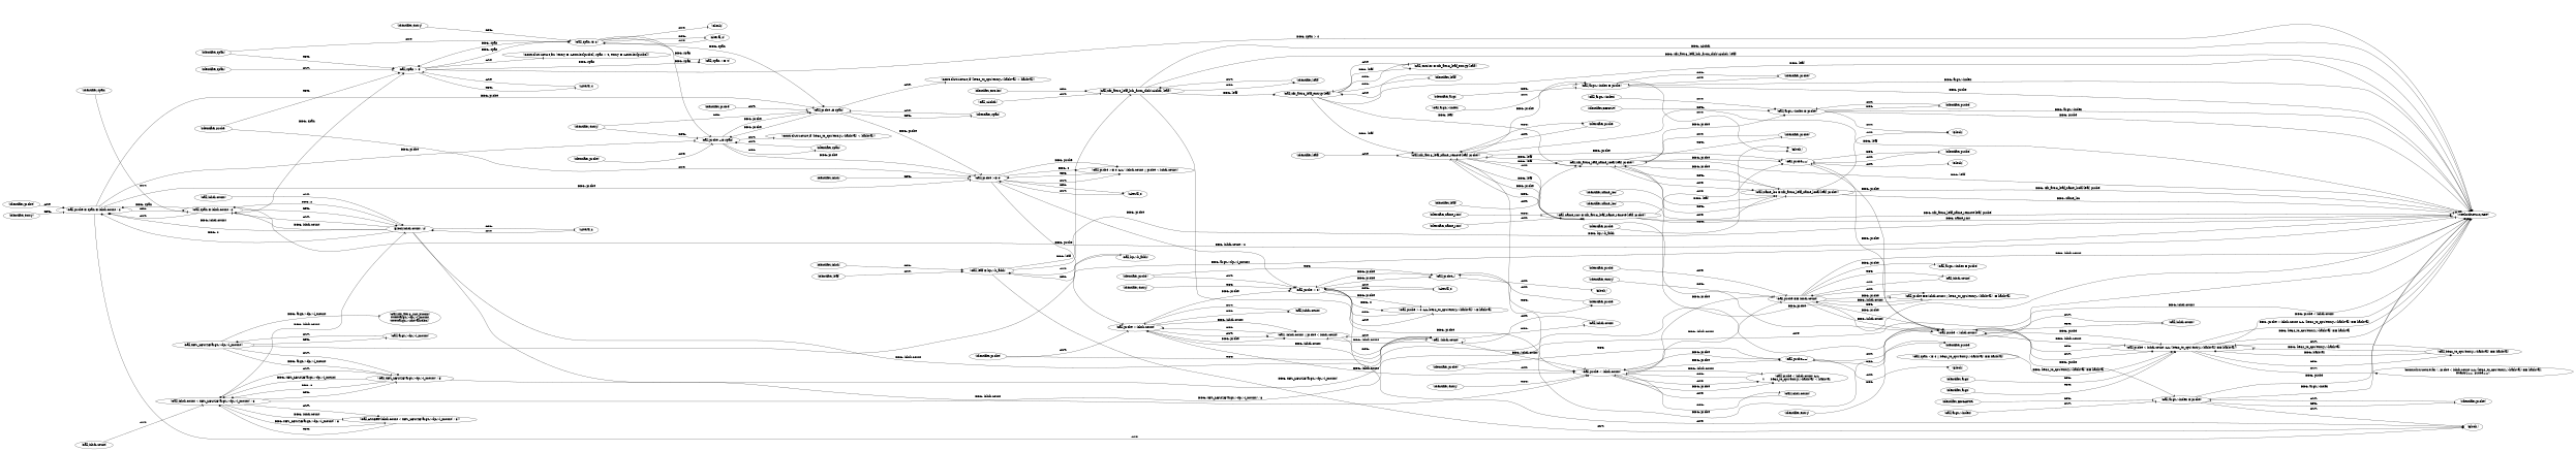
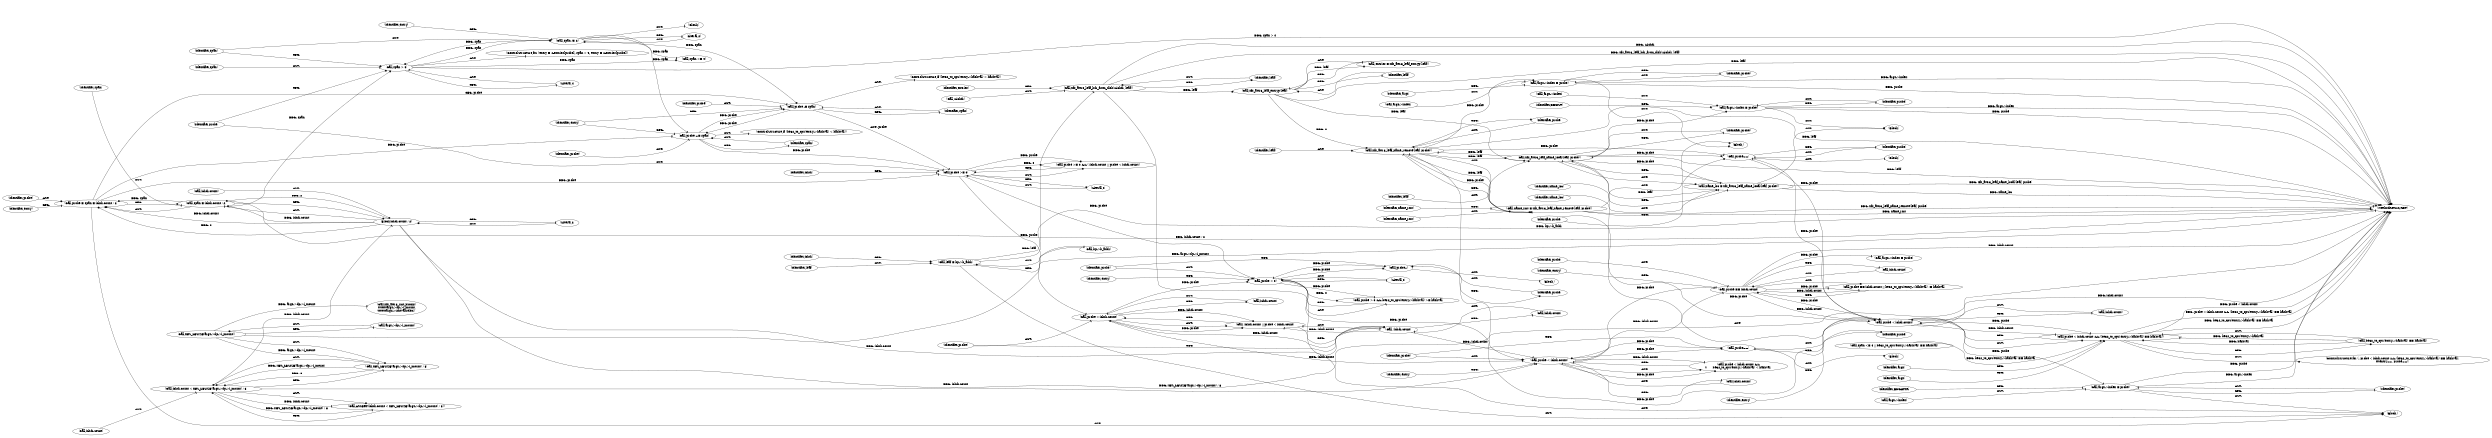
  digraph {
    rankdir=LR
    edge [arrowhead=tee]
    n1 [label="(Call,xfs_attr3_leaf_name_remote(leaf, probe))"]
    n2 [label="(Call,xfs_attr3_leaf_name_local(leaf, probe))"]
    n3 [label="(Call,probe++)"]
    n4 [label="(Call,name_rmt = xfs_attr3_leaf_name_remote(leaf, probe))"]
    n5 [label="(Call,args->index = probe)"]
    n6 [label="(Identifier,probe)"]
    n7 [label="(MethodReturn,RET)"]
    n8 [label="(Call,name_loc = xfs_attr3_leaf_name_local(leaf, probe))"]
    n9 [label="(Call,args->index = probe)"]
    n10 [label="(Identifier,probe)"]
    n11 [label="(Call,probe < ichdr.count)"]
    n12 [label="(Identifier,probe)"]
    n13 [label="(Block,)"]
    n14 [label="(Block,)"]
    n15 [label="(Identifier,probe)"]
    n16 [label="(Call,xfs_attr3_leaf_entryp(leaf))"]
    n17 [label="(Call,entries = xfs_attr3_leaf_entryp(leaf))"]
    n18 [label="(Identifier,leaf)"]
    n19 [label="(Call,xfs_attr3_leaf_hdr_from_disk(&ichdr, leaf))"]
    n20 [label="(Block,)"]
    n21 [label="(Identifier,leaf)"]
    n22 [label="(Call,leaf = bp->b_addr)"]
    n23 [label="(Call,bp->b_addr)"]
    n24 [label="(Block,)"]
    n25 [label="(Identifier,probe)"]
    n26 [label="(Call,probe < ichdr.count && (be32_to_cpu(entry->hashval) == hashval))"]
    n27 [label="(Call,args->index = probe)"]
    n28 [label="(Call,ichdr.count)"]
    n29 [label="(Call,be32_to_cpu(entry->hashval) == hashval)"]
    n30 [label="(ControlStructure,for (; probe < ichdr.count && (be32_to_cpu(entry->hashval) == hashval);\n\t\t\tentry++, probe++))"]
    n31 [label="(Identifier,probe)"]
    n32 [label="(Call,probe == ichdr.count)"]
    n33 [label="(Call,probe == ichdr.count || be32_to_cpu(entry->hashval) != hashval)"]
    n34 [label="(Call,args->index = probe)"]
    n35 [label="(Call,ichdr.count)"]
    n36 [label="(Call,probe < ichdr.count)"]
    n37 [label="(Call,probe++)"]
    n38 [label="(Call,ichdr.count)"]
    n39 [label="(Call,probe < ichdr.count &&\n\t       be32_to_cpu(entry->hashval) < hashval)"]
    n40 [label="(Identifier,probe)"]
    n41 [label="(Block,)"]
    n42 [label="(Call,probe > 0)"]
    n43 [label="(Call,probe--)"]
    n44 [label="(Call,probe > 0 && be32_to_cpu(entry->hashval) >= hashval)"]
    n45 [label="(Literal,0)"]
    n46 [label="(Identifier,probe)"]
    n47 [label="(Block,)"]
    n48 [label="(Call,probe < ichdr.count)"]
    n49 [label="(Call,!ichdr.count || probe < ichdr.count)"]
    n50 [label="(Call,ichdr.count)"]
    n51 [label="(Call,!ichdr.count)"]
    n52 [label="(Call,probe >= 0)"]
    n53 [label="(Literal,0)"]
    n54 [label="(Call,probe >= 0 && (!ichdr.count || probe < ichdr.count))"]
    n55 [label="(Call,probe += span)"]
    n56 [label="(Call,probe -= span)"]
    n57 [label="(ControlStructure,if (be32_to_cpu(entry->hashval) < hashval))"]
    n58 [label="(Identifier,span)"]
    n59 [label="(Identifier,span)"]
    n60 [label="(ControlStructure,if (be32_to_cpu(entry->hashval) > hashval))"]
    n61 [label="(Call,span /= 2)"]
    n62 [label="(Call,span > 4)"]
    n63 [label="(Block,)"]
    n64 [label="(Literal,2)"]
    n65 [label="(Call,span <= 4)"]
    n66 [label="(Literal,4)"]
    n67 [label="(ControlStructure,for (entry = &entries[probe]; span > 4; entry = &entries[probe]))"]
    n68 [label="(Call,span = ichdr.count / 2)"]
    n69 [label="(Block,ichdr.count / 2)"]
    n70 [label="(Call,probe = span = ichdr.count / 2)"]
    n71 [label="(Literal,2)"]
    n72 [label="(Call,ichdr.count)"]
    n73 [label="(Call,ichdr.count < XFS_LBSIZE(args->dp->i_mount) / 8)"]
    n74 [label="(Call,XFS_LBSIZE(args->dp->i_mount) / 8)"]
    n75 [label="(Call,ASSERT(ichdr.count < XFS_LBSIZE(args->dp->i_mount) / 8))"]
    n76 [label="(Call,XFS_LBSIZE(args->dp->i_mount))"]
    n77 [label="(Call,args->dp->i_mount)"]
    n78 [label="(Call,xfs_attr3_rmt_blocks(\n \t\t\t\t\t\t\targs->dp->i_mount,\n\t\t\t\t\t\t\targs->rmtvaluelen))"]
    n79 [label="(Identifier,probe)"]
    n80 [label="(Identifier,probe)"]
    n81 [label="(Identifier,entry)"]
    n82 [label="(Identifier,span)"]
    n83 [label="(Identifier,probe)"]
    n84 [label="(Identifier,probe)"]
    n85 [label="(Identifier,ENOATTR)"]
    n86 [label="(Identifier,EEXIST)"]
    n87 [label="(Identifier,ichdr)"]
    n88 [label="(Identifier,name_loc)"]
    n89 [label="(Identifier,name_rmt)"]
    n90 [label="(Identifier,leaf)"]
    n91 [label="(Call,span <= 4 || be32_to_cpu(entry->hashval) == hashval)"]
    n92 [label="(Identifier,args)"]
    n93 [label="(Identifier,entry)"]
    n94 [label="(Identifier,args)"]
    n95 [label="(Identifier,entries)"]
    n96 [label="(Identifier,entry)"]
    n97 [label="(Identifier,leaf)"]
    n98 [label="(Identifier,entry)"]
    n99 [label="(Identifier,probe)"]
    n100 [label="(Identifier,probe)"]
    n101 [label="(Call,&ichdr)"]
    n102 [label="(Identifier,span)"]
    n103 [label="(Call,args->index)"]
    n104 [label="(Identifier,args)"]
    n105 [label="(Identifier,name_loc)"]
    n106 [label="(Identifier,leaf)"]
    n107 [label="(Identifier,entry)"]
    n108 [label="(Call,args->index)"]
    n109 [label="(Call,ichdr.count)"]
    n110 [label="(Identifier,span)"]
    n111 [label="(Identifier,entry)"]
    n112 [label="(Identifier,probe)"]
    n113 [label="(Identifier,probe)"]
    n114 [label="(Identifier,probe)"]
    n115 [label="(Identifier,name_rmt)"]
    n116 [label="(Call,args->index)"]
    n117 [label="(Call,ichdr.count)"]
    n118 [label="(Identifier,entry)"]
    n119 [label="(Identifier,ichdr)"]
    n1 -> n2 [arrowhead=dot label="DDG: leaf"]
    n1 -> n3 [label="DDG: probe"]
    n1 -> n4 [label="AST: "]
    n1 -> n4 [arrowhead=dot label="DDG: leaf"]
    n1 -> n4 [arrowhead=dot label="DDG: probe"]
    n1 -> n5 [arrowhead=dot label="DDG: probe"]
    n1 -> n6 [arrowhead=dot label="CFG: "]
    n1 -> n7 [arrowhead=dot label="DDG: leaf"]
    n2 -> n1 [label="DDG: leaf"]
    n2 -> n3 [arrowhead=dot label="DDG: probe"]
    n2 -> n7 [arrowhead=dot label="DDG: leaf"]
    n2 -> n8 [arrowhead=dot label="AST: "]
    n2 -> n8 [arrowhead=dot label="DDG: leaf"]
    n2 -> n8 [label="DDG: probe"]
    n2 -> n9 [arrowhead=dot label="DDG: probe"]
    n2 -> n10 [label="CFG: "]
    n3 -> n11 [arrowhead=dot label="DDG: probe"]
    n3 -> n12 [label="CFG: "]
    n3 -> n13 [label="AST: "]
    n4 -> n1 [label="CFG: "]
    n4 -> n7 [label="DDG: xfs_attr3_leaf_name_remote(leaf, probe)"]
    n4 -> n7 [label="DDG: name_rmt"]
    n4 -> n14 [arrowhead=dot label="AST: "]
    n5 -> n7 [label="DDG: args->index"]
    n5 -> n7 [label="DDG: probe"]
    n5 -> n14 [arrowhead=dot label="AST: "]
    n5 -> n15 [label="CFG: "]
    n6 -> n1 [arrowhead=dot label="AST: "]
    n8 -> n2 [label="CFG: "]
    n8 -> n7 [label="DDG: name_loc"]
    n8 -> n7 [arrowhead=dot label="DDG: xfs_attr3_leaf_name_local(leaf, probe)"]
    n8 -> n24 [arrowhead=dot label="AST: "]
    n9 -> n7 [label="DDG: args->index"]
    n9 -> n7 [label="DDG: probe"]
    n9 -> n24 [label="AST: "]
    n9 -> n25 [label="CFG: "]
    n10 -> n2 [label="AST: "]
    n11 -> n1 [label="DDG: probe"]
    n11 -> n2 [arrowhead=dot label="DDG: probe"]
    n11 -> n3 [label="DDG: probe"]
    n11 -> n7 [label="DDG: ichdr.count"]
    n11 -> n26 [arrowhead=dot label="AST: "]
    n11 -> n26 [label="DDG: probe"]
    n11 -> n26 [label="DDG: ichdr.count"]
    n11 -> n27 [label="DDG: probe"]
    n11 -> n28 [label="CFG: "]
    n12 -> n3 [label="AST: "]
    n15 -> n5 [label="AST: "]
-   n16 -> n1 [arrowhead=dot label="DDG: leaf"]
+   n16 -> n1 [arrowhead=dot label="DDG: 0"]
    n16 -> n2 [arrowhead=dot label="DDG: leaf"]
    n16 -> n7 [label="DDG: leaf"]
    n16 -> n17 [label="AST: "]
    n16 -> n17 [arrowhead=dot label="DDG: leaf"]
    n16 -> n18 [label="CFG: "]
    n17 -> n16 [label="CFG: "]
    n18 -> n16 [arrowhead=dot label="AST: "]
    n19 -> n7 [label="DDG: &ichdr"]
    n19 -> n7 [arrowhead=dot label="DDG: xfs_attr3_leaf_hdr_from_disk(&ichdr, leaf)"]
    n19 -> n16 [arrowhead=dot label="DDG: leaf"]
    n19 -> n20 [arrowhead=dot label="AST: "]
    n19 -> n21 [arrowhead=dot label="CFG: "]
    n21 -> n19 [arrowhead=dot label="AST: "]
    n22 -> n7 [label="DDG: bp->b_addr"]
    n22 -> n19 [label="DDG: leaf"]
    n22 -> n20 [label="AST: "]
    n22 -> n23 [label="CFG: "]
    n23 -> n22 [arrowhead=dot label="AST: "]
    n25 -> n9 [label="AST: "]
    n26 -> n7 [arrowhead=dot label="DDG: probe < ichdr.count && (be32_to_cpu(entry->hashval) == hashval)"]
    n26 -> n7 [label="DDG: be32_to_cpu(entry->hashval) == hashval"]
    n26 -> n7 [arrowhead=dot label="DDG: probe < ichdr.count"]
    n26 -> n11 [arrowhead=dot label="CFG: "]
    n26 -> n29 [arrowhead=dot label="CFG: "]
    n26 -> n30 [arrowhead=dot label="AST: "]
    n27 -> n7 [label="DDG: probe"]
    n27 -> n7 [label="DDG: args->index"]
    n27 -> n20 [label="AST: "]
    n27 -> n31 [label="CFG: "]
    n28 -> n11 [arrowhead=dot label="AST: "]
    n29 -> n26 [label="AST: "]
    n29 -> n26 [label="DDG: be32_to_cpu(entry->hashval)"]
    n29 -> n26 [arrowhead=dot label="DDG: hashval"]
    n31 -> n27 [label="AST: "]
    n32 -> n7 [arrowhead=dot label="DDG: ichdr.count"]
    n32 -> n11 [label="DDG: probe"]
    n32 -> n11 [arrowhead=dot label="DDG: ichdr.count"]
    n32 -> n33 [arrowhead=dot label="AST: "]
    n32 -> n33 [label="DDG: probe"]
    n32 -> n33 [label="DDG: ichdr.count"]
    n32 -> n34 [label="DDG: probe"]
    n32 -> n35 [label="CFG: "]
    n33 -> n32 [arrowhead=dot label="CFG: "]
    n35 -> n32 [arrowhead=dot label="AST: "]
    n36 -> n32 [label="DDG: probe"]
    n36 -> n32 [label="DDG: ichdr.count"]
    n36 -> n37 [label="DDG: probe"]
    n36 -> n38 [label="CFG: "]
    n36 -> n39 [arrowhead=dot label="AST: "]
    n36 -> n39 [arrowhead=dot label="DDG: probe"]
    n36 -> n39 [label="DDG: ichdr.count"]
    n37 -> n36 [arrowhead=dot label="DDG: probe"]
    n37 -> n40 [arrowhead=dot label="CFG: "]
    n37 -> n41 [arrowhead=dot label="AST: "]
    n38 -> n36 [label="AST: "]
    n39 -> n36 [label="CFG: "]
    n40 -> n37 [label="AST: "]
    n42 -> n36 [arrowhead=dot label="DDG: probe"]
    n42 -> n43 [arrowhead=dot label="DDG: probe"]
    n42 -> n44 [label="AST: "]
    n42 -> n44 [label="DDG: probe"]
    n42 -> n44 [arrowhead=dot label="DDG: 0"]
    n42 -> n45 [label="CFG: "]
    n43 -> n42 [label="DDG: probe"]
    n43 -> n46 [arrowhead=dot label="CFG: "]
    n43 -> n47 [label="AST: "]
    n44 -> n42 [arrowhead=dot label="CFG: "]
    n45 -> n42 [label="AST: "]
    n46 -> n43 [arrowhead=dot label="AST: "]
    n48 -> n36 [label="DDG: ichdr.count"]
    n48 -> n42 [arrowhead=dot label="DDG: probe"]
    n48 -> n49 [arrowhead=dot label="AST: "]
    n48 -> n49 [arrowhead=dot label="DDG: probe"]
    n48 -> n49 [arrowhead=dot label="DDG: ichdr.count"]
    n48 -> n50 [arrowhead=dot label="CFG: "]
    n49 -> n48 [arrowhead=dot label="CFG: "]
    n49 -> n51 [label="CFG: "]
    n50 -> n48 [label="AST: "]
    n51 -> n36 [label="DDG: ichdr.count"]
    n51 -> n48 [arrowhead=dot label="DDG: ichdr.count"]
    n51 -> n49 [label="AST: "]
    n51 -> n49 [label="DDG: ichdr.count"]
    n51 -> n72 [label="CFG: "]
    n52 -> n42 [label="DDG: probe"]
    n52 -> n48 [label="DDG: probe"]
    n52 -> n53 [arrowhead=dot label="CFG: "]
    n52 -> n54 [arrowhead=dot label="AST: "]
    n52 -> n54 [arrowhead=dot label="DDG: probe"]
    n52 -> n54 [arrowhead=dot label="DDG: 0"]
    n53 -> n52 [arrowhead=dot label="AST: "]
    n54 -> n52 [arrowhead=dot label="CFG: "]
    n55 -> n52 [label="DDG: probe"]
    n55 -> n56 [arrowhead=dot label="DDG: probe"]
    n55 -> n57 [label="AST: "]
    n55 -> n58 [label="CFG: "]
-   n56 -> n52 [label="DDG: probe"]
+   n56 -> n52 [label="AST: probe"]
    n56 -> n55 [arrowhead=dot label="DDG: probe"]
    n56 -> n59 [label="CFG: "]
    n56 -> n60 [label="AST: "]
    n58 -> n55 [arrowhead=dot label="AST: "]
    n59 -> n56 [label="AST: "]
    n61 -> n55 [label="DDG: span"]
    n61 -> n56 [arrowhead=dot label="DDG: span"]
    n61 -> n62 [arrowhead=dot label="DDG: span"]
    n61 -> n63 [label="AST: "]
    n61 -> n64 [label="CFG: "]
    n61 -> n65 [label="DDG: span"]
    n62 -> n7 [arrowhead=dot label="DDG: span > 4"]
    n62 -> n61 [label="DDG: span"]
    n62 -> n65 [arrowhead=dot label="DDG: span"]
    n62 -> n66 [label="CFG: "]
    n62 -> n67 [label="AST: "]
    n64 -> n61 [arrowhead=dot label="AST: "]
    n66 -> n62 [label="AST: "]
    n68 -> n7 [label="DDG: ichdr.count / 2"]
    n68 -> n62 [arrowhead=dot label="DDG: span"]
    n68 -> n69 [arrowhead=dot label="CFG: "]
    n68 -> n70 [arrowhead=dot label="AST: "]
    n68 -> n70 [arrowhead=dot label="DDG: span"]
    n69 -> n36 [arrowhead=dot label="DDG: ichdr.count"]
    n69 -> n51 [arrowhead=dot label="DDG: ichdr.count"]
    n69 -> n68 [label="AST: "]
    n69 -> n68 [arrowhead=dot label="DDG: ichdr.count"]
    n69 -> n68 [arrowhead=dot label="DDG: 2"]
    n69 -> n70 [arrowhead=dot label="DDG: ichdr.count"]
    n69 -> n70 [arrowhead=dot label="DDG: 2"]
    n69 -> n71 [label="CFG: "]
    n70 -> n20 [arrowhead=dot label="AST: "]
    n70 -> n52 [label="DDG: probe"]
    n70 -> n55 [label="DDG: probe"]
-   n70 -> n56 [label="DDG: probe"]
+   n70 -> n56 [label="CFG: probe"]
    n70 -> n68 [arrowhead=dot label="CFG: "]
    n71 -> n69 [arrowhead=dot label="AST: "]
    n72 -> n51 [label="AST: "]
    n73 -> n7 [arrowhead=dot label="DDG: XFS_LBSIZE(args->dp->i_mount) / 8"]
    n73 -> n69 [label="DDG: ichdr.count"]
    n73 -> n74 [label="CFG: "]
    n73 -> n75 [arrowhead=dot label="AST: "]
    n73 -> n75 [label="DDG: ichdr.count"]
    n73 -> n75 [label="DDG: XFS_LBSIZE(args->dp->i_mount) / 8"]
-   n74 -> n7 [arrowhead=dot label="DDG: XFS_LBSIZE(args->dp->i_mount)"]
    n74 -> n73 [arrowhead=dot label="AST: "]
    n74 -> n73 [arrowhead=dot label="DDG: XFS_LBSIZE(args->dp->i_mount)"]
    n74 -> n73 [arrowhead=dot label="DDG: 8"]
    n75 -> n73 [arrowhead=dot label="CFG: "]
    n76 -> n7 [label="DDG: args->dp->i_mount"]
    n76 -> n74 [arrowhead=dot label="AST: "]
    n76 -> n74 [label="DDG: args->dp->i_mount"]
    n76 -> n77 [label="CFG: "]
    n76 -> n78 [label="DDG: args->dp->i_mount"]
    n77 -> n76 [arrowhead=dot label="AST: "]
    n79 -> n70 [arrowhead=dot label="AST: "]
    n80 -> n32 [label="AST: "]
    n81 -> n55 [label="CFG: "]
    n81 -> n56 [label="CFG: "]
    n82 -> n61 [arrowhead=dot label="AST: "]
    n82 -> n62 [arrowhead=dot label="CFG: "]
    n83 -> n56 [label="AST: "]
    n84 -> n55 [label="AST: "]
    n85 -> n27 [label="CFG: "]
    n86 -> n9 [arrowhead=dot label="CFG: "]
    n87 -> n22 [arrowhead=dot label="CFG: "]
    n88 -> n8 [label="CFG: "]
    n89 -> n4 [label="CFG: "]
    n90 -> n2 [arrowhead=dot label="AST: "]
    n91 -> n26 [arrowhead=dot label="DDG: be32_to_cpu(entry->hashval) == hashval"]
    n92 -> n26 [label="CFG: "]
    n93 -> n70 [label="CFG: "]
    n94 -> n26 [arrowhead=dot label="CFG: "]
    n95 -> n19 [arrowhead=dot label="CFG: "]
    n96 -> n61 [label="CFG: "]
    n97 -> n1 [arrowhead=dot label="AST: "]
    n98 -> n32 [label="CFG: "]
    n99 -> n3 [arrowhead=dot label="CFG: "]
    n99 -> n11 [arrowhead=dot label="AST: "]
    n100 -> n42 [arrowhead=dot label="AST: "]
    n100 -> n43 [arrowhead=dot label="CFG: "]
    n101 -> n19 [label="AST: "]
    n102 -> n68 [label="AST: "]
    n103 -> n9 [arrowhead=dot label="AST: "]
    n104 -> n5 [label="CFG: "]
    n105 -> n8 [label="AST: "]
    n106 -> n22 [arrowhead=dot label="AST: "]
    n107 -> n11 [arrowhead=dot label="CFG: "]
    n108 -> n5 [label="AST: "]
    n109 -> n73 [label="AST: "]
    n110 -> n62 [label="AST: "]
    n111 -> n42 [arrowhead=dot label="CFG: "]
    n112 -> n48 [label="AST: "]
    n112 -> n51 [label="CFG: "]
    n113 -> n52 [arrowhead=dot label="AST: "]
    n113 -> n62 [arrowhead=dot label="CFG: "]
    n114 -> n36 [arrowhead=dot label="AST: "]
    n114 -> n37 [arrowhead=dot label="CFG: "]
    n115 -> n4 [arrowhead=dot label="AST: "]
    n116 -> n27 [label="AST: "]
    n117 -> n69 [arrowhead=dot label="AST: "]
    n118 -> n36 [label="CFG: "]
    n119 -> n52 [label="CFG: "]
  }
